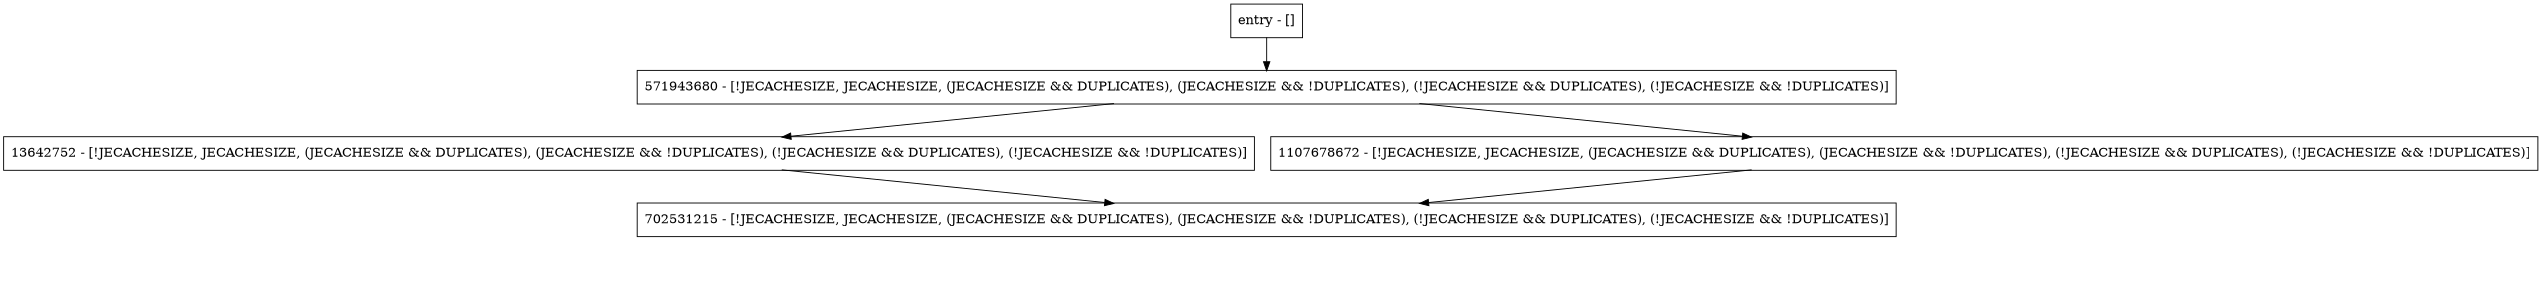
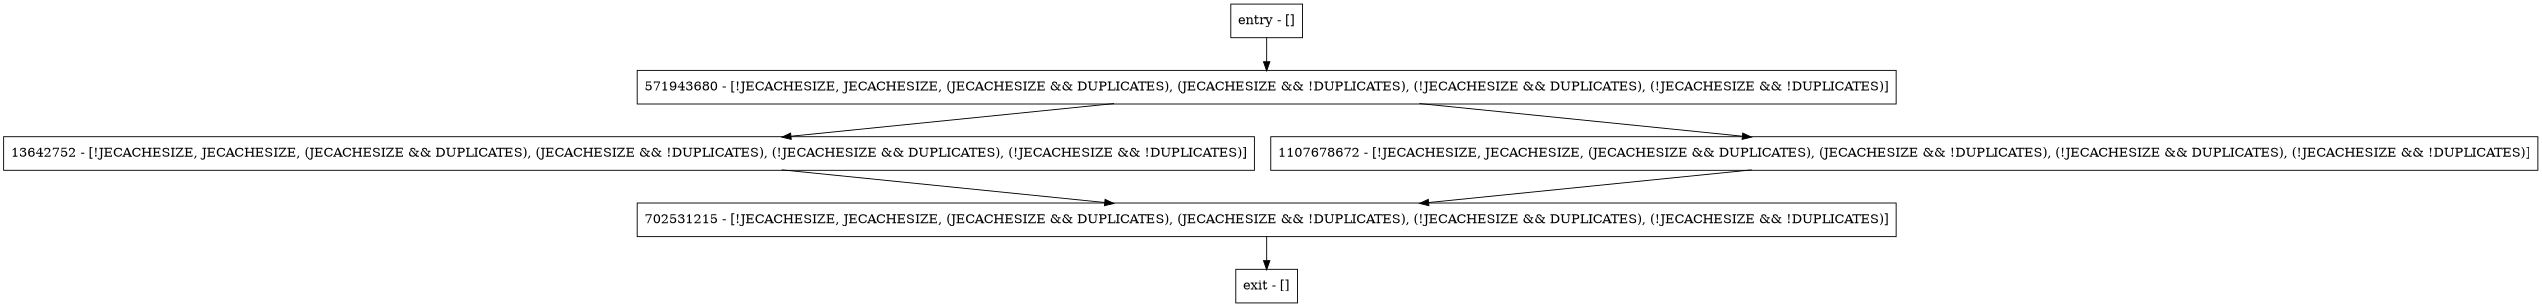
  digraph {
    node [shape=record]
    n1 [label="571943680 - [!JECACHESIZE, JECACHESIZE, (JECACHESIZE && DUPLICATES), (JECACHESIZE && !DUPLICATES), (!JECACHESIZE && DUPLICATES), (!JECACHESIZE && !DUPLICATES)]"]
    n2 [label="13642752 - [!JECACHESIZE, JECACHESIZE, (JECACHESIZE && DUPLICATES), (JECACHESIZE && !DUPLICATES), (!JECACHESIZE && DUPLICATES), (!JECACHESIZE && !DUPLICATES)]"]
    n3 [label="1107678672 - [!JECACHESIZE, JECACHESIZE, (JECACHESIZE && DUPLICATES), (JECACHESIZE && !DUPLICATES), (!JECACHESIZE && DUPLICATES), (!JECACHESIZE && !DUPLICATES)]"]
    n4 [label="entry - []"]
+   n5 [label="exit - []"]
    n6 [label="702531215 - [!JECACHESIZE, JECACHESIZE, (JECACHESIZE && DUPLICATES), (JECACHESIZE && !DUPLICATES), (!JECACHESIZE && DUPLICATES), (!JECACHESIZE && !DUPLICATES)]"]
    n1 -> n2
    n1 -> n3
    n2 -> n6
    n3 -> n6
    n4 -> n1
+   n6 -> n5
  }
